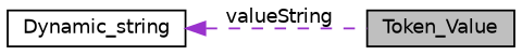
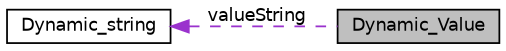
  digraph {
    rankdir=LR
    node [color=black fontname=Helvetica fontsize=10 shape=record style=filled]
-   n1 [fillcolor=grey75 fontcolor=black height=0.2 label=Token_Value width=0.4]
+   n1 [fillcolor=grey75 fontcolor=black height=0.2 label=Dynamic_Value width=0.4]
    n2 [fillcolor=white height=0.2 label=Dynamic_string width=0.4]
    n2 -> n1 [color=darkorchid3 dir=back fontname=Helvetica fontsize=10 label=" valueString" labelfontname=Helvetica labelfontsize=10 style=dashed]
  }
